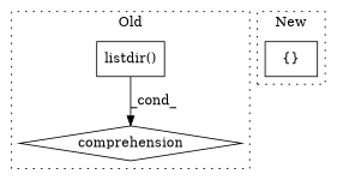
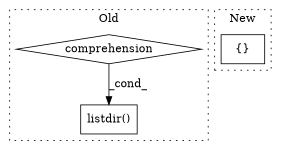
  digraph {
    node [shape=box]
    n1 [a=75 l="11,1" label="listdir()" s="1466,1488"]
    n2 [a=45 l=3 label=comprehension s=1548 shape=diamond]
    n3 [a=59 l="14,0" label="{}" s="2101,2263"]
    subgraph cluster_1 {
      label=Old
      style=dotted
      n1
      n2
    }
    subgraph cluster_2 {
      label=New
      style=dotted
      n3
    }
-   n1 -> n2 [label=_cond_]
+   n2 -> n1 [label=_cond_]
  }
